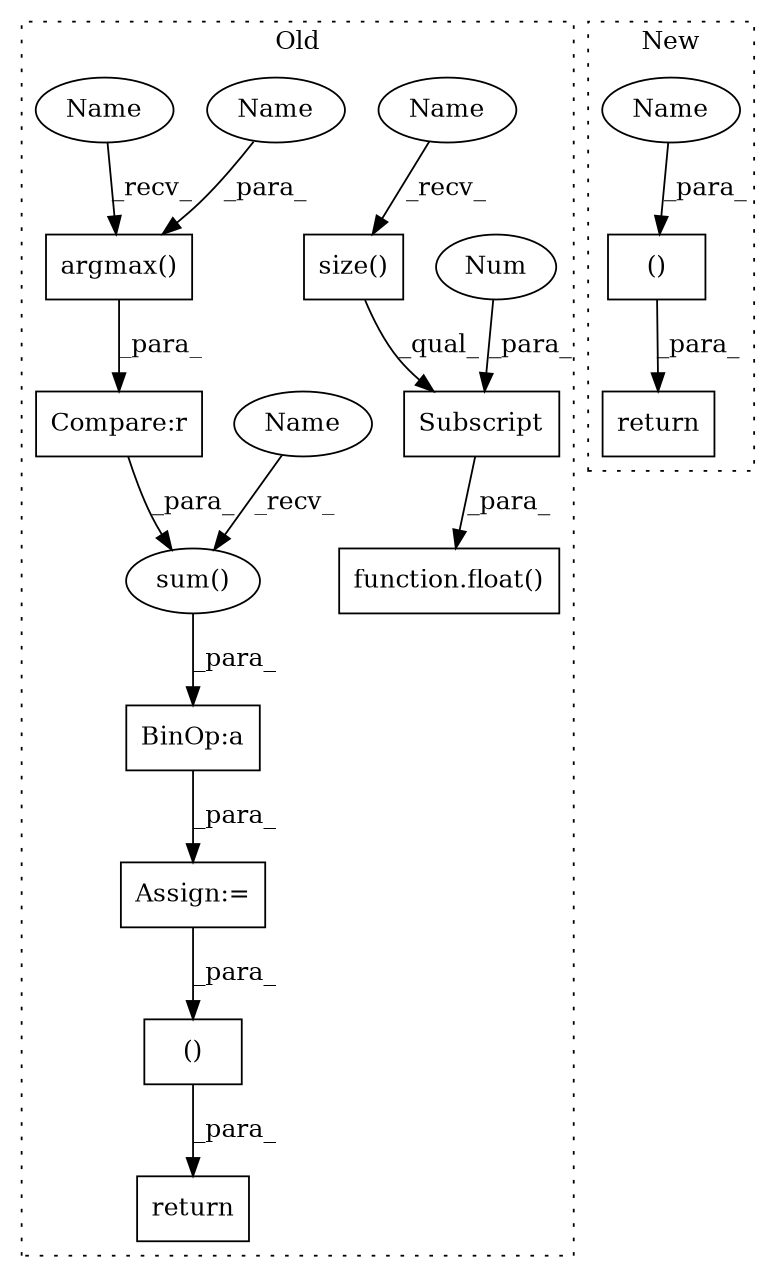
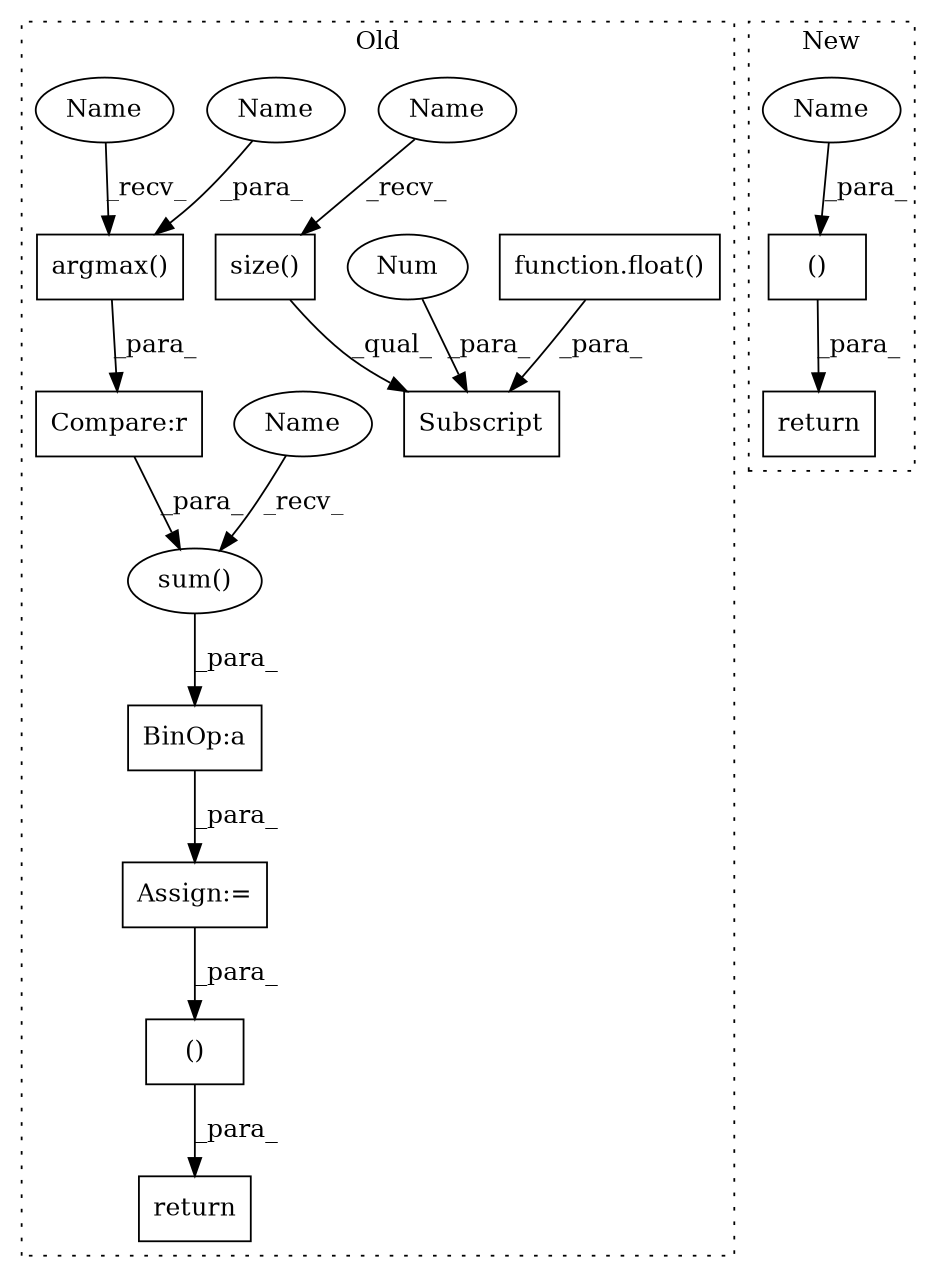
  digraph {
    node [a=87 l=7 s=2893 shape=box]
    n1 [a=75 l="13,8" label="argmax()" s="2893,2913"]
    n2 [a=68 l=3 label="Assign:=" s=2880]
    n3 [a=93 label=return s=2971]
    n4 [a=54 l=10 label="()" s=2982]
    n5 [a=40 l=44 label="Compare:r"]
    n6 [a=82 l=3 label="BinOp:a" s=2938]
    n7 [a=75 l="10,1" label="sum()" s="2883,2937" shape=ellipse]
    n8 [a=75 l="6,1" label="function.float()" s="2941,2964"]
    n9 [a=63 l="17,0" label=Subscript s="2947,0"]
    n10 [a=75 l=14 label="size()" s=2947]
    n11 [a=76 l=1 label=Num s=2962 shape=ellipse]
    n12 [label=Name s=2947 shape=ellipse]
    n13 [label=Name s=2906 shape=ellipse]
    n14 [l=5 label=Name s=2883 shape=ellipse]
    n15 [l=5 label=Name shape=ellipse]
    n16 [a=93 label=return s=2847]
    n17 [a=54 l=9 label="()" s=2858]
    n18 [label=Name s=2860 shape=ellipse]
    subgraph cluster_1 {
      label=Old
      style=dotted
      n1
      n2
      n3
      n4
      n5
      n6
      n7
      n8
      n9
      n10
      n11
      n12
      n13
      n14
      n15
    }
    subgraph cluster_2 {
      label=New
      style=dotted
      n16
      n17
      n18
    }
    n1 -> n5 [label=_para_]
    n2 -> n4 [label=_para_]
    n4 -> n3 [label=_para_]
    n5 -> n7 [label=_para_]
    n6 -> n2 [label=_para_]
    n7 -> n6 [label=_para_]
-   n9 -> n8 [label=_para_]
+   n8 -> n9 [label=_para_]
    n10 -> n9 [label=_qual_]
    n11 -> n9 [label=_para_]
    n12 -> n10 [label=_recv_]
    n13 -> n1 [label=_para_]
    n14 -> n7 [label=_recv_]
    n15 -> n1 [label=_recv_]
    n17 -> n16 [label=_para_]
    n18 -> n17 [label=_para_]
  }
